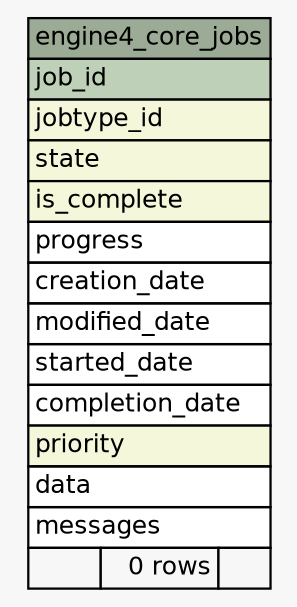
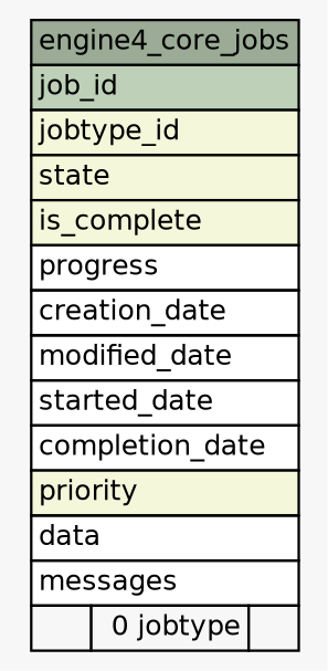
  digraph {
    bgcolor="#f7f7f7"
    fontname=Helvetica
    fontsize=11
    nodesep=0.18
    rankdir=RL
    ranksep=0.46
-   n1 [fontname=Helvetica fontsize=11 label=<     <TABLE BORDER="0" CELLBORDER="1" CELLSPACING="0" BGCOLOR="#ffffff">       <TR><TD COLSPAN="3" BGCOLOR="#9bab96" ALIGN="CENTER">engine4_core_jobs</TD></TR>       <TR><TD PORT="job_id" COLSPAN="3" BGCOLOR="#bed1b8" ALIGN="LEFT">job_id</TD></TR>       <TR><TD PORT="jobtype_id" COLSPAN="3" BGCOLOR="#f4f7da" ALIGN="LEFT">jobtype_id</TD></TR>       <TR><TD PORT="state" COLSPAN="3" BGCOLOR="#f4f7da" ALIGN="LEFT">state</TD></TR>       <TR><TD PORT="is_complete" COLSPAN="3" BGCOLOR="#f4f7da" ALIGN="LEFT">is_complete</TD></TR>       <TR><TD PORT="progress" COLSPAN="3" ALIGN="LEFT">progress</TD></TR>       <TR><TD PORT="creation_date" COLSPAN="3" ALIGN="LEFT">creation_date</TD></TR>       <TR><TD PORT="modified_date" COLSPAN="3" ALIGN="LEFT">modified_date</TD></TR>       <TR><TD PORT="started_date" COLSPAN="3" ALIGN="LEFT">started_date</TD></TR>       <TR><TD PORT="completion_date" COLSPAN="3" ALIGN="LEFT">completion_date</TD></TR>       <TR><TD PORT="priority" COLSPAN="3" BGCOLOR="#f4f7da" ALIGN="LEFT">priority</TD></TR>       <TR><TD PORT="data" COLSPAN="3" ALIGN="LEFT">data</TD></TR>       <TR><TD PORT="messages" COLSPAN="3" ALIGN="LEFT">messages</TD></TR>       <TR><TD ALIGN="LEFT" BGCOLOR="#f7f7f7">  </TD><TD ALIGN="RIGHT" BGCOLOR="#f7f7f7">0 rows</TD><TD ALIGN="RIGHT" BGCOLOR="#f7f7f7">  </TD></TR>     </TABLE>> shape=plaintext]
+   n1 [fontname=Helvetica fontsize=11 label=<     <TABLE BORDER="0" CELLBORDER="1" CELLSPACING="0" BGCOLOR="#ffffff">       <TR><TD COLSPAN="3" BGCOLOR="#9bab96" ALIGN="CENTER">engine4_core_jobs</TD></TR>       <TR><TD PORT="job_id" COLSPAN="3" BGCOLOR="#bed1b8" ALIGN="LEFT">job_id</TD></TR>       <TR><TD PORT="jobtype_id" COLSPAN="3" BGCOLOR="#f4f7da" ALIGN="LEFT">jobtype_id</TD></TR>       <TR><TD PORT="state" COLSPAN="3" BGCOLOR="#f4f7da" ALIGN="LEFT">state</TD></TR>       <TR><TD PORT="is_complete" COLSPAN="3" BGCOLOR="#f4f7da" ALIGN="LEFT">is_complete</TD></TR>       <TR><TD PORT="progress" COLSPAN="3" ALIGN="LEFT">progress</TD></TR>       <TR><TD PORT="creation_date" COLSPAN="3" ALIGN="LEFT">creation_date</TD></TR>       <TR><TD PORT="modified_date" COLSPAN="3" ALIGN="LEFT">modified_date</TD></TR>       <TR><TD PORT="started_date" COLSPAN="3" ALIGN="LEFT">started_date</TD></TR>       <TR><TD PORT="completion_date" COLSPAN="3" ALIGN="LEFT">completion_date</TD></TR>       <TR><TD PORT="priority" COLSPAN="3" BGCOLOR="#f4f7da" ALIGN="LEFT">priority</TD></TR>       <TR><TD PORT="data" COLSPAN="3" ALIGN="LEFT">data</TD></TR>       <TR><TD PORT="messages" COLSPAN="3" ALIGN="LEFT">messages</TD></TR>       <TR><TD ALIGN="LEFT" BGCOLOR="#f7f7f7">  </TD><TD ALIGN="RIGHT" BGCOLOR="#f7f7f7">0 jobtype</TD><TD ALIGN="RIGHT" BGCOLOR="#f7f7f7">  </TD></TR>     </TABLE>> shape=plaintext]
  }
